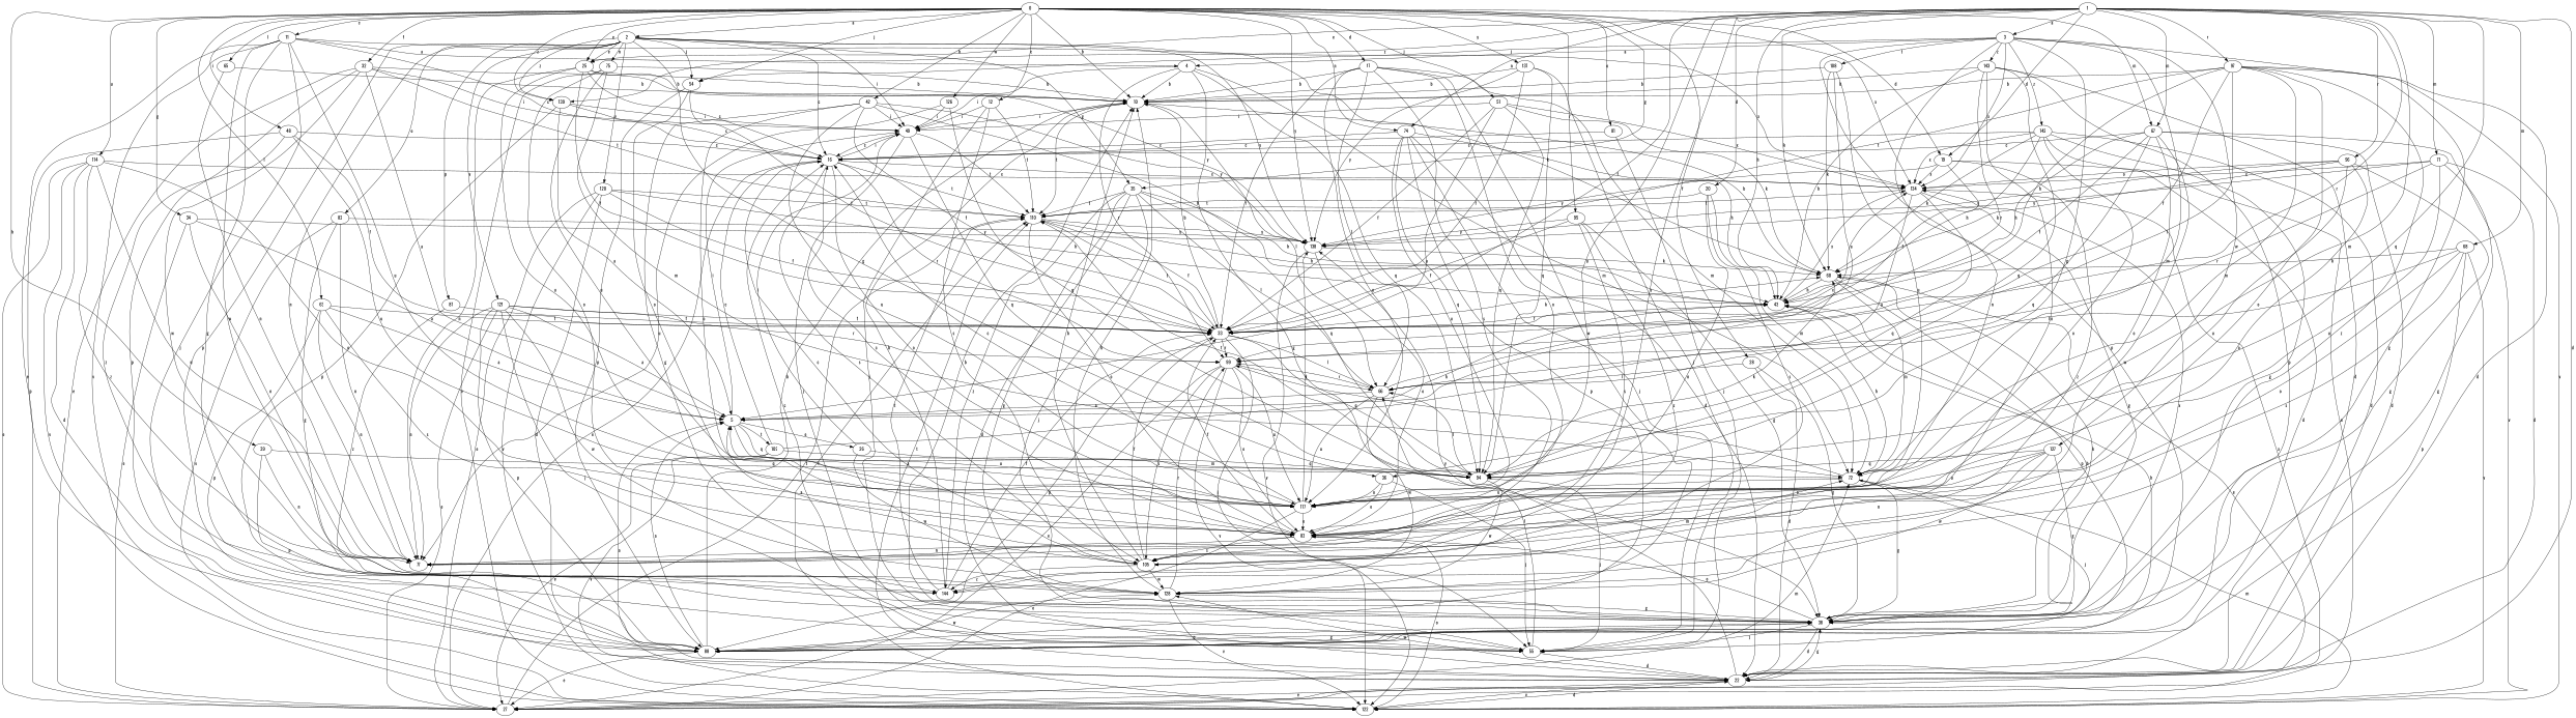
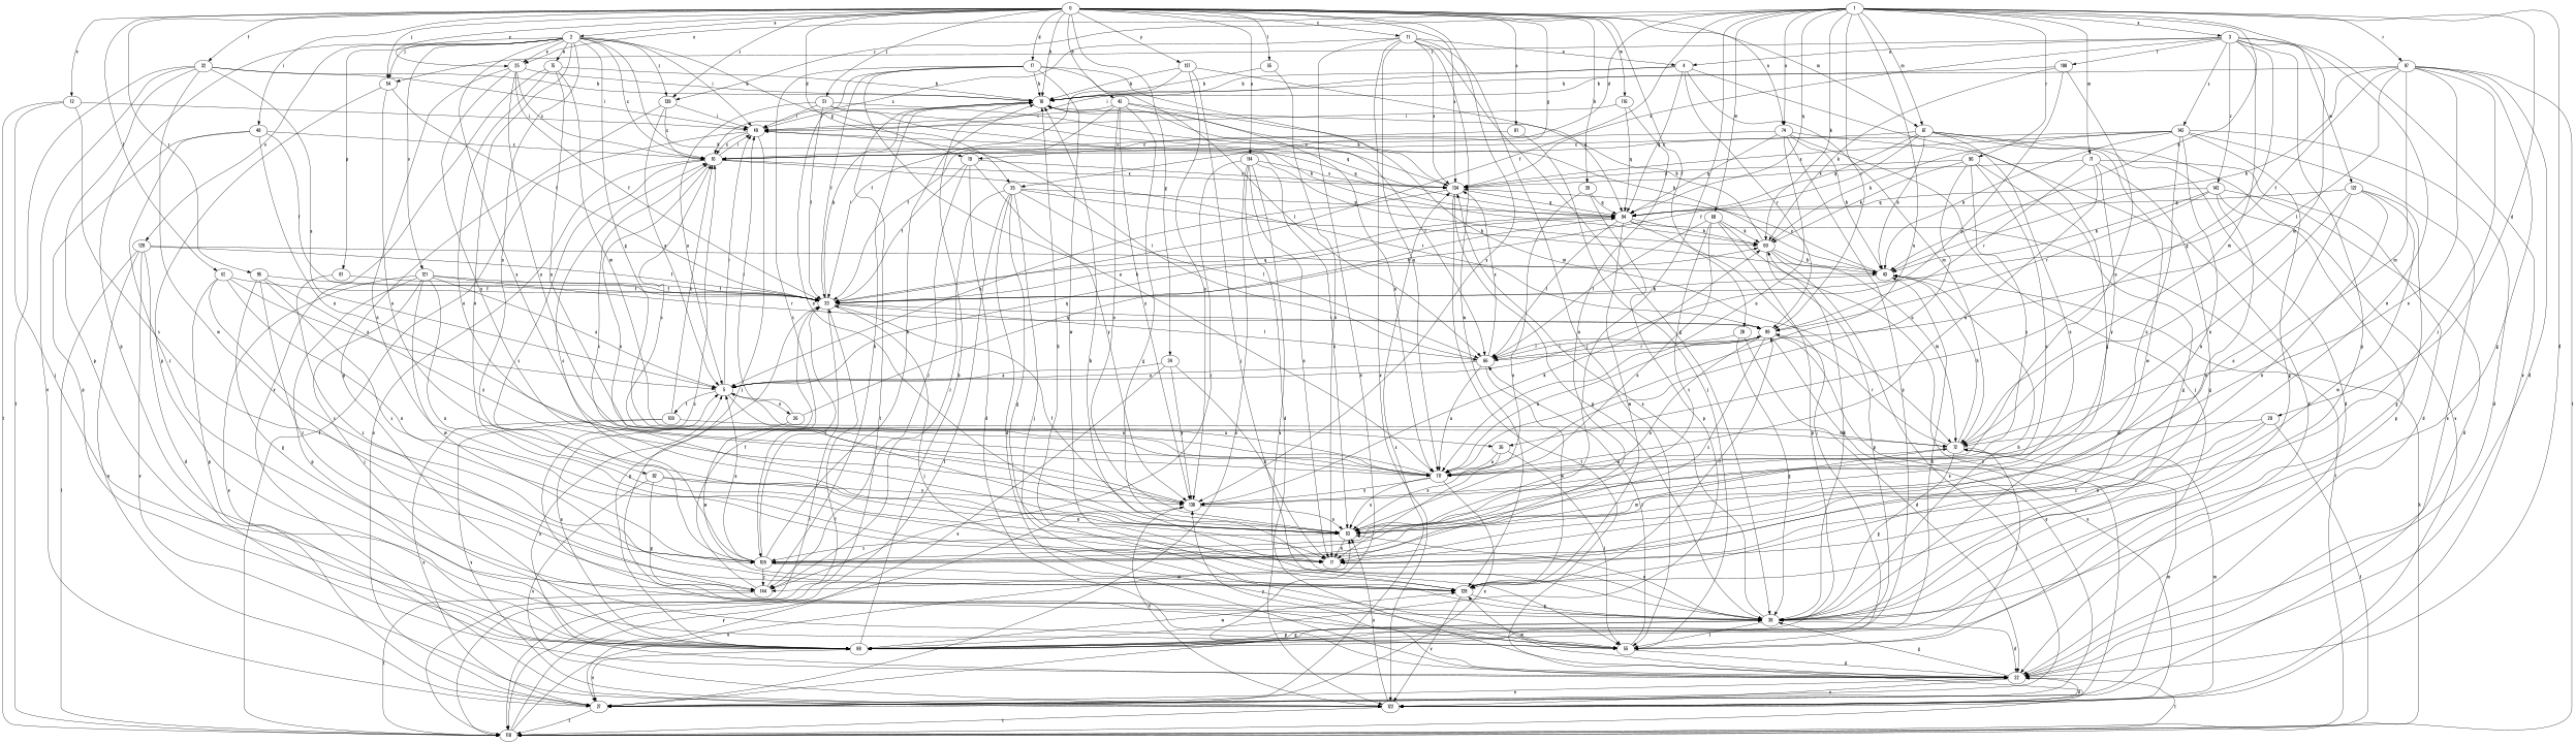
  strict digraph {
    fontname=Oswald
    node [fontname=Oswald]
    edge [fontname=Oswald]
    0
    2
    10
    11
    12
    17
    19
    25
    28
    32
    34
    35
    39
    42
    48
    51
    54
    63
    65
    67
    74
    81
    95
    114
-   126
+   126 [label=116]
    134
    137
    138
    139
    60
    16
    36
    49
    75
    77
    82
    87
    88
    120
    121
    66
    110
    117
    4
    122
    38
    27
    55
    128
    105
    33
    72
    83
    n54 [label=22]
    144
    5
    43
    94
    1
    3
    20
    68
    71
    96
    97
    99
    108
    127
    142
    143
    26
    109
    0 -> 2 [label=a]
    0 -> 10 [label=b]
    0 -> 11 [label=c]
    0 -> 12 [label=c]
    0 -> 17 [label=d]
    0 -> 19 [label=d]
    0 -> 25 [label=e]
    0 -> 28 [label=f]
    0 -> 32 [label=f]
    0 -> 34 [label=g]
    0 -> 35 [label=g]
    0 -> 39 [label=h]
    0 -> 42 [label=h]
    0 -> 48 [label=i]
    0 -> 51 [label=j]
    0 -> 54 [label=j]
    0 -> 63 [label=l]
    0 -> 65 [label=l]
    0 -> 67 [label=m]
    0 -> 74 [label=n]
    0 -> 81 [label=o]
    0 -> 95 [label=r]
    0 -> 114 [label=u]
    0 -> 126 [label=w]
    0 -> 134 [label=x]
    0 -> 137 [label=y]
    0 -> 138 [label=y]
    0 -> 139 [label=z]
    2 -> 25 [label=e]
    2 -> 35 [label=g]
    2 -> 54 [label=j]
    2 -> 138 [label=y]
    2 -> 139 [label=z]
    2 -> 60 [label=k]
    2 -> 16 [label=c]
    2 -> 36 [label=g]
    2 -> 49 [label=i]
    2 -> 75 [label=n]
    2 -> 77 [label=n]
    2 -> 82 [label=o]
    2 -> 87 [label=p]
    2 -> 88 [label=p]
    2 -> 120 [label=v]
    2 -> 121 [label=v]
    10 -> 49 [label=i]
    10 -> 66 [label=l]
    10 -> 110 [label=t]
    11 -> 134 [label=x]
    11 -> 16 [label=c]
    11 -> 117 [label=u]
    11 -> 4 [label=a]
    11 -> 122 [label=v]
    11 -> 38 [label=g]
    11 -> 27 [label=e]
    11 -> 55 [label=j]
    11 -> 128 [label=w]
    12 -> 49 [label=i]
    12 -> 110 [label=t]
    12 -> 55 [label=j]
    12 -> 105 [label=s]
    17 -> 10 [label=b]
    17 -> 66 [label=l]
    17 -> 117 [label=u]
    17 -> 128 [label=w]
    17 -> 105 [label=s]
    17 -> 33 [label=f]
    17 -> 72 [label=m]
    17 -> 83 [label=o]
    19 -> 134 [label=x]
    19 -> 138 [label=y]
    19 -> 33 [label=f]
    19 -> n54 [label=d]
    19 -> 144 [label=z]
    25 -> 10 [label=b]
    25 -> 138 [label=y]
    25 -> 16 [label=c]
    25 -> 77 [label=n]
    25 -> 117 [label=u]
    25 -> 33 [label=f]
    28 -> 66 [label=l]
    28 -> 38 [label=g]
    28 -> n54 [label=d]
    32 -> 10 [label=b]
    32 -> 49 [label=i]
    32 -> 88 [label=p]
    32 -> 110 [label=t]
    32 -> 27 [label=e]
    32 -> 128 [label=w]
    32 -> 5 [label=a]
    34 -> 138 [label=y]
    34 -> 77 [label=n]
    34 -> 27 [label=e]
    34 -> 5 [label=a]
    35 -> 66 [label=l]
    35 -> 110 [label=t]
    35 -> 38 [label=g]
    35 -> 55 [label=j]
    35 -> n54 [label=d]
    35 -> 144 [label=z]
    35 -> 43 [label=h]
    35 -> 94 [label=q]
    39 -> 77 [label=n]
    39 -> 88 [label=p]
    39 -> 94 [label=q]
    42 -> 138 [label=y]
    42 -> 49 [label=i]
    42 -> 117 [label=u]
    42 -> 38 [label=g]
    42 -> 33 [label=f]
    42 -> 83 [label=o]
    42 -> 43 [label=h]
    48 -> 16 [label=c]
    48 -> 88 [label=p]
    48 -> 117 [label=u]
    48 -> 33 [label=f]
    48 -> 144 [label=z]
    51 -> 134 [label=x]
    51 -> 60 [label=k]
    51 -> 49 [label=i]
    51 -> 33 [label=f]
    51 -> 5 [label=a]
    51 -> 94 [label=q]
    54 -> 88 [label=p]
    54 -> 33 [label=f]
    54 -> 83 [label=o]
    63 -> 77 [label=n]
    63 -> 88 [label=p]
    63 -> 105 [label=s]
    63 -> 33 [label=f]
    63 -> 5 [label=a]
    65 -> 10 [label=b]
    65 -> 77 [label=n]
    67 -> 16 [label=c]
    67 -> 122 [label=v]
    67 -> 128 [label=w]
    67 -> 33 [label=f]
    67 -> 83 [label=o]
    67 -> n54 [label=d]
    67 -> 43 [label=h]
    67 -> 94 [label=q]
    74 -> 16 [label=c]
    74 -> 88 [label=p]
    74 -> 117 [label=u]
    74 -> 55 [label=j]
    74 -> n54 [label=d]
    74 -> 43 [label=h]
    74 -> 94 [label=q]
    81 -> 16 [label=c]
    81 -> 55 [label=j]
    95 -> 138 [label=y]
    95 -> 38 [label=g]
    95 -> 105 [label=s]
    95 -> 33 [label=f]
    95 -> 144 [label=z]
    114 -> 134 [label=x]
    114 -> 77 [label=n]
    114 -> 122 [label=v]
    114 -> 27 [label=e]
    114 -> 83 [label=o]
    114 -> n54 [label=d]
    114 -> 144 [label=z]
    126 -> 49 [label=i]
    126 -> 77 [label=u]
    126 -> 94 [label=q]
-   143 -> 10 [label=b]
+   134 -> 10 [label=b]
    134 -> 110 [label=t]
    134 -> 38 [label=g]
    134 -> 5 [label=a]
    134 -> 94 [label=q]
    137 -> 10 [label=b]
    137 -> 138 [label=y]
    137 -> 55 [label=j]
    137 -> 33 [label=f]
    137 -> 94 [label=q]
    138 -> 60 [label=k]
    138 -> 122 [label=v]
    138 -> 83 [label=o]
    139 -> 16 [label=c]
    139 -> 49 [label=i]
    139 -> 88 [label=p]
    139 -> 5 [label=a]
    60 -> 10 [label=b]
    60 -> 88 [label=p]
    60 -> 27 [label=e]
    60 -> 72 [label=m]
    60 -> 43 [label=h]
    16 -> 134 [label=x]
    16 -> 49 [label=i]
-   16 -> 110 [label=t]
    16 -> 27 [label=e]
    16 -> 105 [label=s]
    16 -> 83 [label=o]
    16 -> 99 [label=r]
    36 -> 117 [label=u]
    36 -> 55 [label=j]
    36 -> 83 [label=o]
    49 -> 16 [label=c]
    49 -> 110 [label=t]
    49 -> 55 [label=j]
    49 -> 94 [label=q]
    75 -> 10 [label=b]
    75 -> 117 [label=u]
    75 -> 122 [label=v]
    75 -> 72 [label=m]
    75 -> 83 [label=o]
    82 -> 138 [label=y]
    82 -> 77 [label=n]
    82 -> 122 [label=v]
    82 -> 38 [label=g]
    87 -> 33 [label=f]
    87 -> 144 [label=z]
    88 -> 10 [label=b]
    88 -> 38 [label=g]
    88 -> 27 [label=e]
    88 -> 128 [label=w]
    88 -> 5 [label=a]
    88 -> 43 [label=h]
    120 -> 110 [label=t]
    120 -> 122 [label=v]
    120 -> 27 [label=e]
    120 -> 33 [label=f]
    120 -> n54 [label=d]
    120 -> 43 [label=h]
    121 -> 77 [label=n]
    121 -> 88 [label=p]
    121 -> 27 [label=e]
    121 -> 55 [label=j]
    121 -> 128 [label=w]
    121 -> 33 [label=f]
    121 -> 5 [label=a]
    121 -> 99 [label=r]
    66 -> 134 [label=x]
+   66 -> 49 [label=i]
    66 -> 117 [label=u]
    66 -> 128 [label=w]
    66 -> 5 [label=a]
    66 -> 99 [label=r]
    110 -> 138 [label=y]
    110 -> 33 [label=f]
    110 -> 83 [label=o]
    110 -> 43 [label=h]
    117 -> 138 [label=y]
    117 -> 16 [label=c]
    117 -> 27 [label=e]
    117 -> 83 [label=o]
    117 -> 5 [label=a]
    4 -> 10 [label=b]
    4 -> 49 [label=i]
    4 -> 38 [label=g]
    4 -> 72 [label=m]
    4 -> 94 [label=q]
    4 -> 99 [label=r]
    122 -> 110 [label=t]
    122 -> 72 [label=m]
    122 -> 83 [label=o]
    122 -> n54 [label=d]
    38 -> 10 [label=b]
    38 -> 134 [label=x]
    38 -> 60 [label=k]
    38 -> 88 [label=p]
    38 -> 55 [label=j]
    38 -> 83 [label=o]
    38 -> n54 [label=d]
    38 -> 43 [label=h]
    27 -> 134 [label=x]
    27 -> 110 [label=t]
    27 -> 72 [label=m]
    55 -> 16 [label=c]
    55 -> 66 [label=l]
    55 -> n54 [label=d]
    128 -> 10 [label=b]
    128 -> 122 [label=v]
    128 -> 38 [label=g]
    128 -> 99 [label=r]
    105 -> 10 [label=b]
    105 -> 16 [label=c]
    105 -> 128 [label=w]
    105 -> 33 [label=f]
    105 -> 72 [label=m]
    105 -> 144 [label=z]
    105 -> 5 [label=a]
    33 -> 10 [label=b]
    33 -> 60 [label=k]
    33 -> 88 [label=p]
    33 -> 66 [label=l]
    33 -> 110 [label=t]
    33 -> 55 [label=j]
    33 -> 94 [label=q]
    33 -> 99 [label=r]
    72 -> 117 [label=u]
    72 -> 38 [label=g]
    72 -> 55 [label=j]
    72 -> 43 [label=h]
    72 -> 99 [label=r]
    83 -> 16 [label=c]
    83 -> 77 [label=n]
    83 -> 105 [label=s]
    83 -> 33 [label=f]
    n54 -> 138 [label=y]
    n54 -> 110 [label=t]
    n54 -> 122 [label=v]
    n54 -> 38 [label=g]
    n54 -> 27 [label=e]
    n54 -> 128 [label=w]
    n54 -> 5 [label=a]
    144 -> 10 [label=b]
    144 -> 110 [label=t]
    144 -> 33 [label=f]
    5 -> 49 [label=i]
    5 -> 117 [label=u]
    5 -> 94 [label=q]
    5 -> 26 [label=e]
    5 -> 109 [label=t]
    43 -> 134 [label=x]
    43 -> 33 [label=f]
    94 -> 60 [label=k]
    94 -> 66 [label=l]
    94 -> 110 [label=t]
    94 -> 55 [label=j]
    94 -> 128 [label=w]
    1 -> 19 [label=d]
    1 -> 25 [label=e]
    1 -> 67 [label=m]
    1 -> 74 [label=n]
    1 -> 139 [label=z]
    1 -> 60 [label=k]
    1 -> 117 [label=u]
    1 -> 105 [label=s]
    1 -> 33 [label=f]
    1 -> 72 [label=m]
    1 -> n54 [label=d]
    1 -> 43 [label=h]
    1 -> 94 [label=q]
    1 -> 3 [label=a]
    1 -> 20 [label=d]
    1 -> 68 [label=m]
    1 -> 71 [label=m]
    1 -> 96 [label=r]
    1 -> 97 [label=r]
    1 -> 99 [label=r]
    3 -> 54 [label=j]
    3 -> 134 [label=x]
    3 -> 36 [label=g]
    3 -> 77 [label=n]
    3 -> 88 [label=p]
    3 -> 4 [label=a]
    3 -> 122 [label=v]
    3 -> 72 [label=m]
    3 -> 108 [label=t]
    3 -> 127 [label=w]
    3 -> 142 [label=z]
    3 -> 143 [label=z]
    20 -> 77 [label=n]
    20 -> 110 [label=t]
    20 -> 105 [label=s]
    20 -> 72 [label=m]
    68 -> 60 [label=k]
    68 -> 88 [label=p]
    68 -> 66 [label=l]
    68 -> 122 [label=v]
    68 -> 105 [label=s]
    68 -> 83 [label=o]
    71 -> 134 [label=x]
    71 -> 138 [label=y]
    71 -> 117 [label=u]
    71 -> 38 [label=g]
    71 -> n54 [label=d]
    71 -> 99 [label=r]
    96 -> 134 [label=o]
    96 -> 138 [label=y]
    96 -> 60 [label=k]
    96 -> 117 [label=u]
    96 -> 38 [label=g]
    96 -> 83 [label=o]
    97 -> 10 [label=b]
    97 -> 66 [label=l]
    97 -> 110 [label=t]
    97 -> 38 [label=g]
    97 -> 33 [label=f]
    97 -> 72 [label=m]
    97 -> 83 [label=o]
    97 -> n54 [label=d]
    97 -> 144 [label=z]
    97 -> 43 [label=h]
    99 -> 66 [label=l]
    99 -> 117 [label=u]
    99 -> 122 [label=v]
    99 -> 27 [label=e]
    99 -> 105 [label=s]
    99 -> 83 [label=o]
    108 -> 10 [label=b]
    108 -> 60 [label=k]
    108 -> 117 [label=u]
    108 -> 5 [label=a]
    127 -> 77 [label=n]
    127 -> 117 [label=u]
    127 -> 38 [label=g]
    127 -> 128 [label=w]
    127 -> 83 [label=o]
    127 -> 94 [label=q]
    142 -> 134 [label=x]
    142 -> 60 [label=k]
    142 -> 16 [label=c]
+   142 -> 77 [label=n]
    142 -> 38 [label=g]
    142 -> 27 [label=e]
    142 -> 83 [label=o]
    142 -> n54 [label=d]
    142 -> 43 [label=h]
    143 -> 77 [label=n]
    143 -> 88 [label=p]
    143 -> n54 [label=d]
    143 -> 43 [label=h]
    143 -> 94 [label=q]
    143 -> 99 [label=r]
    26 -> 49 [label=i]
    26 -> 128 [label=w]
    26 -> 94 [label=q]
    109 -> 16 [label=c]
    109 -> 122 [label=v]
    109 -> 27 [label=e]
    109 -> 72 [label=m]
-   109 -> 43 [label=h]
  }
